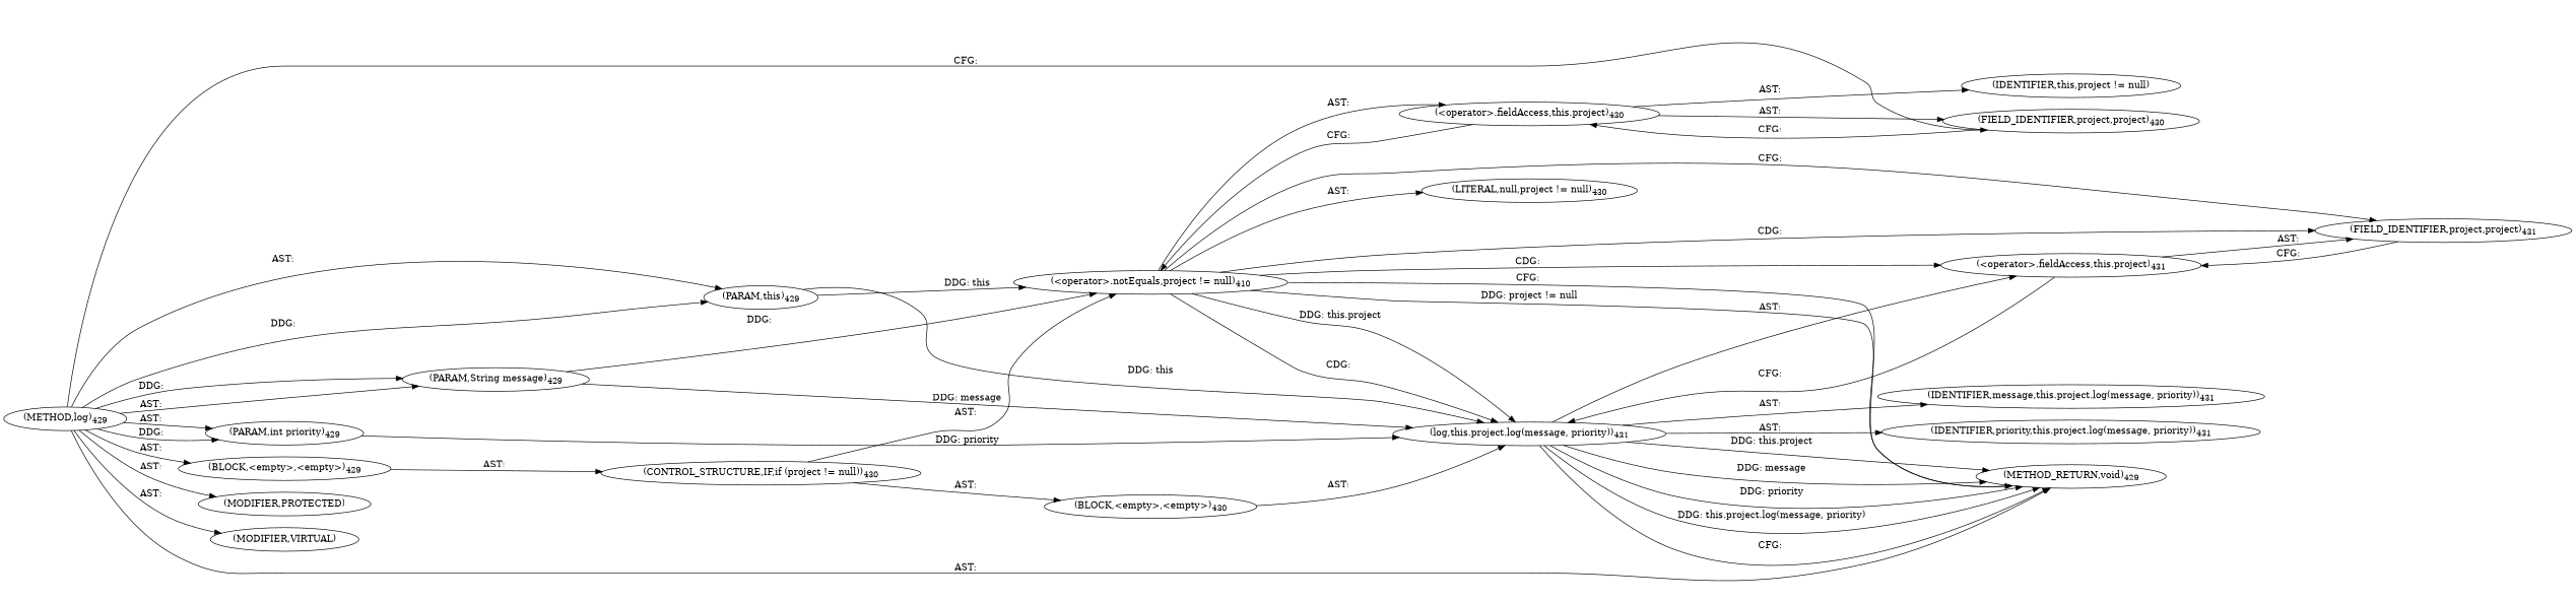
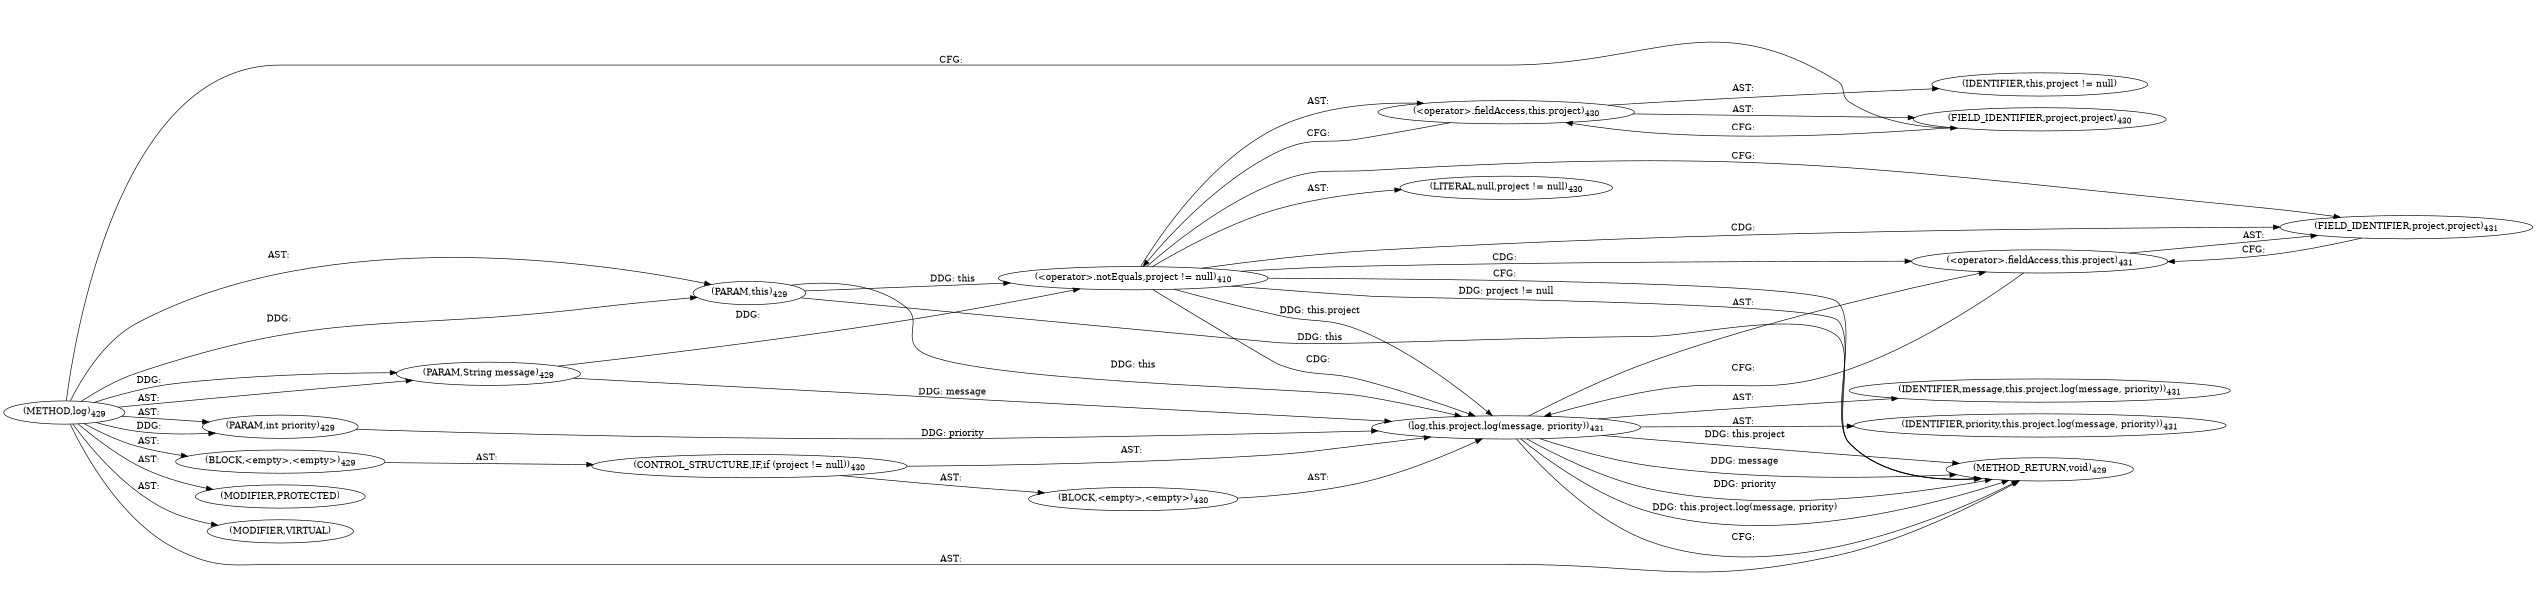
  digraph {
    rankdir=LR
    n1 [label=<(METHOD,log)<SUB>429</SUB>>]
    n2 [label=<(PARAM,this)<SUB>429</SUB>>]
    n3 [label=<(PARAM,String message)<SUB>429</SUB>>]
    n4 [label=<(PARAM,int priority)<SUB>429</SUB>>]
    n5 [label=<(BLOCK,&lt;empty&gt;,&lt;empty&gt;)<SUB>429</SUB>>]
    n6 [label=<(FIELD_IDENTIFIER,project,project)<SUB>430</SUB>>]
    n7 [label=<(MODIFIER,PROTECTED)>]
    n8 [label=<(MODIFIER,VIRTUAL)>]
    n9 [label=<(METHOD_RETURN,void)<SUB>429</SUB>>]
    n10 [label=<(&lt;operator&gt;.notEquals,project != null)<SUB>410</SUB>>]
    n11 [label=<(log,this.project.log(message, priority))<SUB>431</SUB>>]
    n12 [label=<(CONTROL_STRUCTURE,IF,if (project != null))<SUB>430</SUB>>]
    n13 [label=<(&lt;operator&gt;.fieldAccess,this.project)<SUB>430</SUB>>]
    n14 [label=<(LITERAL,null,project != null)<SUB>430</SUB>>]
    n15 [label=<(&lt;operator&gt;.fieldAccess,this.project)<SUB>431</SUB>>]
    n16 [label=<(FIELD_IDENTIFIER,project,project)<SUB>431</SUB>>]
    n17 [label=<(IDENTIFIER,message,this.project.log(message, priority))<SUB>431</SUB>>]
    n18 [label=<(IDENTIFIER,priority,this.project.log(message, priority))<SUB>431</SUB>>]
    n19 [label=<(BLOCK,&lt;empty&gt;,&lt;empty&gt;)<SUB>430</SUB>>]
    n20 [label=<(IDENTIFIER,this,project != null)>]
    n1 -> n2 [label="AST: "]
    n1 -> n2 [label="DDG: "]
    n1 -> n3 [label="AST: "]
    n1 -> n3 [label="DDG: "]
    n1 -> n4 [label="AST: "]
    n1 -> n4 [label="DDG: "]
    n1 -> n5 [label="AST: "]
    n1 -> n6 [label="CFG: "]
    n1 -> n7 [label="AST: "]
    n1 -> n8 [label="AST: "]
    n1 -> n9 [label="AST: "]
+   n2 -> n9 [label="DDG: this"]
    n2 -> n10 [label="DDG: this"]
    n2 -> n11 [label="DDG: this"]
    n3 -> n10 [label="DDG: "]
    n3 -> n11 [label="DDG: message"]
    n4 -> n11 [label="DDG: priority"]
    n5 -> n12 [label="AST: "]
    n6 -> n13 [label="CFG: "]
    n10 -> n9 [label="CFG: "]
    n10 -> n9 [label="DDG: project != null"]
    n10 -> n11 [label="DDG: this.project"]
    n10 -> n11 [label="CDG: "]
    n10 -> n13 [label="AST: "]
    n10 -> n14 [label="AST: "]
    n10 -> n15 [label="CDG: "]
    n10 -> n16 [label="CFG: "]
    n10 -> n16 [label="CDG: "]
    n11 -> n9 [label="CFG: "]
    n11 -> n9 [label="DDG: this.project"]
    n11 -> n9 [label="DDG: message"]
    n11 -> n9 [label="DDG: priority"]
    n11 -> n9 [label="DDG: this.project.log(message, priority)"]
    n11 -> n15 [label="AST: "]
    n11 -> n17 [label="AST: "]
    n11 -> n18 [label="AST: "]
-   n12 -> n10 [label="AST: "]
+   n12 -> n11 [label="AST: "]
    n12 -> n19 [label="AST: "]
    n13 -> n6 [label="AST: "]
    n13 -> n10 [label="CFG: "]
    n13 -> n20 [label="AST: "]
    n15 -> n11 [label="CFG: "]
    n15 -> n16 [label="AST: "]
    n16 -> n15 [label="CFG: "]
    n19 -> n11 [label="AST: "]
  }
